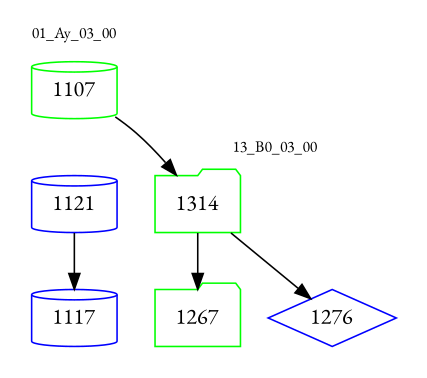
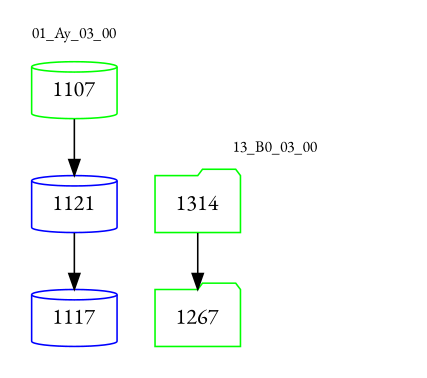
  digraph {
    fontname="EB Garamond"
    node [color=green fontname="EB Garamond" shape=cylinder]
    edge [color=black fontname="EB Garamond"]
    n1 [label=1107]
    n2 [color=blue label=1121]
    n3 [color=blue label=1117]
    n4 [label=1267 shape=folder]
    n5 [label=1314 shape=folder]
-   n6 [color=blue label=1276 shape=diamond]
    subgraph cluster_1 {
      color=white
      fontsize=10
      label="01_Ay_03_00"
      n1
      n2
      n3
    }
    subgraph cluster_2 {
      color=white
      fontsize=10
      label="13_B0_03_00"
      n4
      n5
-     n6
    }
-   n1 -> n5
+   n1 -> n2
    n2 -> n3
    n5 -> n4
-   n5 -> n6
  }
